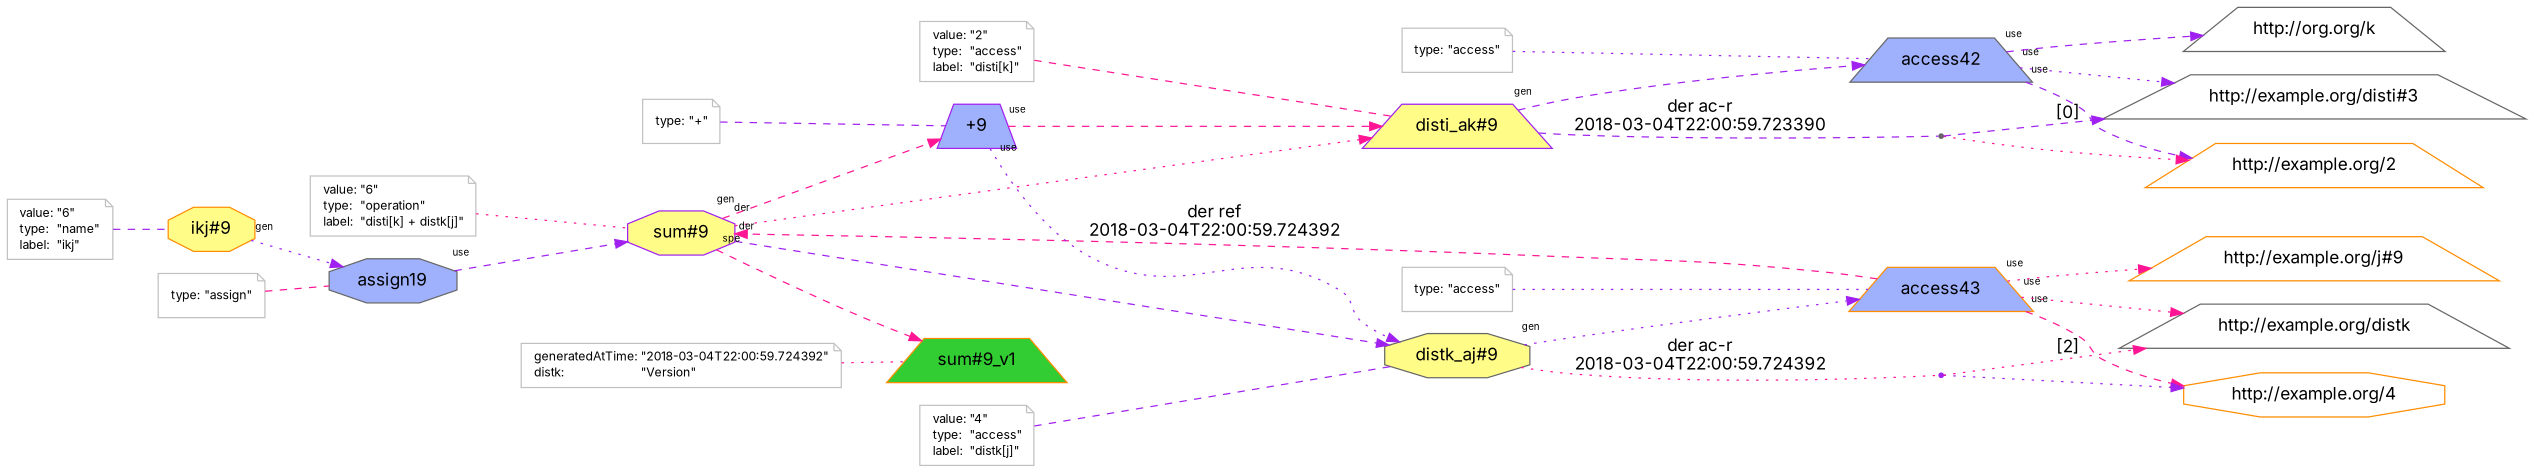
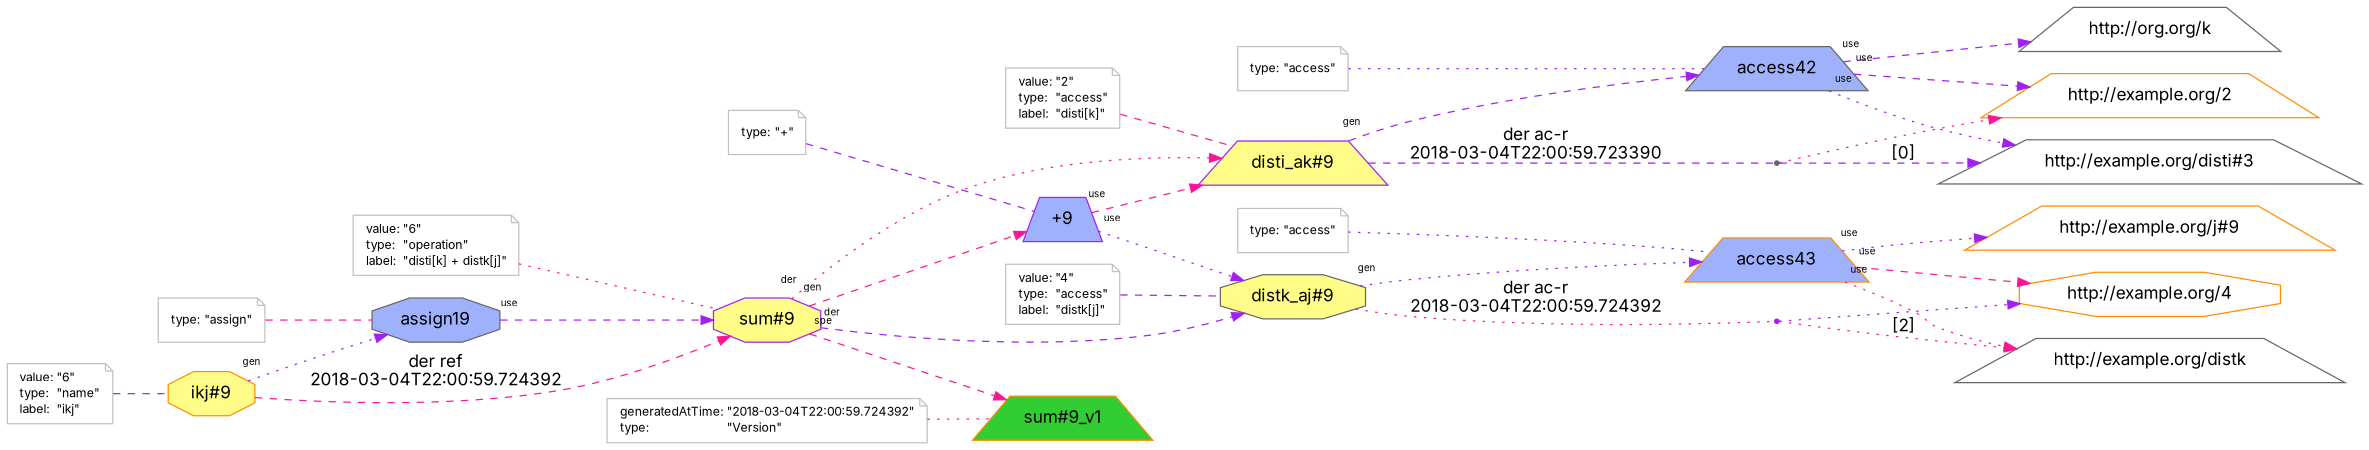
  digraph {
    fontname=Inter
    rankdir=LR
    node [color=gray fontname=Inter shape=trapezium]
    edge [color=purple fontname=Inter labelangle=60.0 labeldistance=1.5 labelfontsize=8 rotation=20 style=dashed]
    n1 [color=purple fillcolor="#FFFC87" label="disti_ak#9" style=filled]
    n2 [color=gray40 fillcolor="#9FB1FC" label=access42 sides=4 style=filled]
    bn0 [color=gray40 shape=point]
    "http://example.org/2" [color=darkorange]
    "http://example.org/disti#3" [color=gray40]
    n6 [color=gray40 label="http://org.org/k"]
    n7 [fontcolor=black fontsize=10 label=<<TABLE cellpadding="0" border="0"> 	<TR> 	    <TD align="left">value:</TD> 	    <TD align="left">&quot;2&quot;</TD> 	</TR> 	<TR> 	    <TD align="left">type:</TD> 	    <TD align="left">&quot;access&quot;</TD> 	</TR> 	<TR> 	    <TD align="left">label:</TD> 	    <TD align="left">&quot;disti[k]&quot;</TD> 	</TR> </TABLE>> shape=note]
    n8 [fontcolor=black fontsize=10 label=<<TABLE cellpadding="0" border="0"> 	<TR> 	    <TD align="left">type:</TD> 	    <TD align="left">&quot;access&quot;</TD> 	</TR> </TABLE>> shape=note]
    n9 [color=gray40 fillcolor="#FFFC87" label="distk_aj#9" shape=octagon style=filled]
    n10 [color=darkorange fillcolor="#9FB1FC" label=access43 sides=4 style=filled]
    bn1 [color=purple shape=point]
    "http://example.org/4" [color=darkorange shape=octagon]
    "http://example.org/distk" [color=gray40]
    "http://example.org/j#9" [color=darkorange]
    n15 [fontcolor=black fontsize=10 label=<<TABLE cellpadding="0" border="0"> 	<TR> 	    <TD align="left">value:</TD> 	    <TD align="left">&quot;4&quot;</TD> 	</TR> 	<TR> 	    <TD align="left">type:</TD> 	    <TD align="left">&quot;access&quot;</TD> 	</TR> 	<TR> 	    <TD align="left">label:</TD> 	    <TD align="left">&quot;distk[j]&quot;</TD> 	</TR> </TABLE>> shape=note]
    n16 [fontcolor=black fontsize=10 label=<<TABLE cellpadding="0" border="0"> 	<TR> 	    <TD align="left">type:</TD> 	    <TD align="left">&quot;access&quot;</TD> 	</TR> </TABLE>> shape=note]
    n17 [color=purple fillcolor="#FFFC87" label="sum#9" shape=octagon style=filled]
    n18 [color=darkorange fillcolor="#32CD32" label="sum#9_v1" style=filled]
    n19 [color=purple fillcolor="#9FB1FC" label="+9" sides=4 style=filled]
    n20 [fontcolor=black fontsize=10 label=<<TABLE cellpadding="0" border="0"> 	<TR> 	    <TD align="left">value:</TD> 	    <TD align="left">&quot;6&quot;</TD> 	</TR> 	<TR> 	    <TD align="left">type:</TD> 	    <TD align="left">&quot;operation&quot;</TD> 	</TR> 	<TR> 	    <TD align="left">label:</TD> 	    <TD align="left">&quot;disti[k] + distk[j]&quot;</TD> 	</TR> </TABLE>> shape=note]
-   n21 [fontcolor=black fontsize=10 label=<<TABLE cellpadding="0" border="0"> 	<TR> 	    <TD align="left">generatedAtTime:</TD> 	    <TD align="left">&quot;2018-03-04T22:00:59.724392&quot;</TD> 	</TR> 	<TR> 	    <TD align="left">distk:</TD> 	    <TD align="left">&quot;Version&quot;</TD> 	</TR> </TABLE>> shape=note]
+   n21 [fontcolor=black fontsize=10 label=<<TABLE cellpadding="0" border="0"> 	<TR> 	    <TD align="left">generatedAtTime:</TD> 	    <TD align="left">&quot;2018-03-04T22:00:59.724392&quot;</TD> 	</TR> 	<TR> 	    <TD align="left">type:</TD> 	    <TD align="left">&quot;Version&quot;</TD> 	</TR> </TABLE>> shape=note]
    n22 [fontcolor=black fontsize=10 label=<<TABLE cellpadding="0" border="0"> 	<TR> 	    <TD align="left">type:</TD> 	    <TD align="left">&quot;+&quot;</TD> 	</TR> </TABLE>> shape=note]
    n23 [color=darkorange fillcolor="#FFFC87" label="ikj#9" shape=octagon style=filled]
    n24 [color=gray40 fillcolor="#9FB1FC" label=assign19 shape=octagon sides=4 style=filled]
    n25 [fontcolor=black fontsize=10 label=<<TABLE cellpadding="0" border="0"> 	<TR> 	    <TD align="left">value:</TD> 	    <TD align="left">&quot;6&quot;</TD> 	</TR> 	<TR> 	    <TD align="left">type:</TD> 	    <TD align="left">&quot;name&quot;</TD> 	</TR> 	<TR> 	    <TD align="left">label:</TD> 	    <TD align="left">&quot;ikj&quot;</TD> 	</TR> </TABLE>> shape=note]
    n26 [fontcolor=black fontsize=10 label=<<TABLE cellpadding="0" border="0"> 	<TR> 	    <TD align="left">type:</TD> 	    <TD align="left">&quot;assign&quot;</TD> 	</TR> </TABLE>> shape=note]
    n1 -> n2 [taillabel=gen]
    n1 -> bn0 [arrowhead=none label="der ac-r\n2018-03-04T22:00:59.723390" labelangle="" labeldistance="" labelfontsize="" rotation=""]
    n2 -> "http://example.org/2" [taillabel=use]
    n2 -> "http://example.org/disti#3" [style=dotted taillabel=use]
    n2 -> n6 [taillabel=use]
    bn0 -> "http://example.org/2" [color=deeppink style=dotted labelangle="" labeldistance="" labelfontsize="" rotation=""]
    bn0 -> "http://example.org/disti#3" [label="[0]"]
    n7 -> n1 [arrowhead=none color=deeppink labelangle="" labeldistance="" labelfontsize="" rotation=""]
    n8 -> n2 [arrowhead=none style=dotted labelangle="" labeldistance="" labelfontsize="" rotation=""]
    n9 -> n10 [style=dotted taillabel=gen]
    n9 -> bn1 [arrowhead=none color=deeppink label="der ac-r\n2018-03-04T22:00:59.724392" style=dotted labelangle="" labeldistance="" labelfontsize="" rotation=""]
    n10 -> "http://example.org/4" [color=deeppink taillabel=use]
    n10 -> "http://example.org/distk" [color=deeppink style=dotted taillabel=use]
-   n10 -> "http://example.org/j#9" [color=deeppink style=dotted taillabel=use]
+   n10 -> "http://example.org/j#9" [style=dotted taillabel=use]
    bn1 -> "http://example.org/4" [style=dotted labelangle="" labeldistance="" labelfontsize="" rotation=""]
    bn1 -> "http://example.org/distk" [color=deeppink label="[2]" style=dotted]
    n15 -> n9 [arrowhead=none labelangle="" labeldistance="" labelfontsize="" rotation=""]
    n16 -> n10 [arrowhead=none style=dotted labelangle="" labeldistance="" labelfontsize="" rotation=""]
    n17 -> n1 [color=deeppink style=dotted taillabel=der]
    n17 -> n9 [taillabel=der]
    n17 -> n18 [color=deeppink taillabel=spe]
    n17 -> n19 [color=deeppink taillabel=gen]
    n19 -> n1 [color=deeppink taillabel=use]
    n19 -> n9 [style=dotted taillabel=use]
    n20 -> n17 [arrowhead=none color=deeppink style=dotted labelangle="" labeldistance="" labelfontsize="" rotation=""]
    n21 -> n18 [arrowhead=none color=deeppink style=dotted labelangle="" labeldistance="" labelfontsize="" rotation=""]
    n22 -> n19 [arrowhead=none labelangle="" labeldistance="" labelfontsize="" rotation=""]
-   n10 -> n17 [color=deeppink label="der ref\n2018-03-04T22:00:59.724392"]
+   n23 -> n17 [color=deeppink label="der ref\n2018-03-04T22:00:59.724392"]
    n23 -> n24 [style=dotted taillabel=gen]
    n24 -> n17 [taillabel=use]
    n25 -> n23 [arrowhead=none labelangle="" labeldistance="" labelfontsize="" rotation=""]
    n26 -> n24 [arrowhead=none color=deeppink labelangle="" labeldistance="" labelfontsize="" rotation=""]
  }
